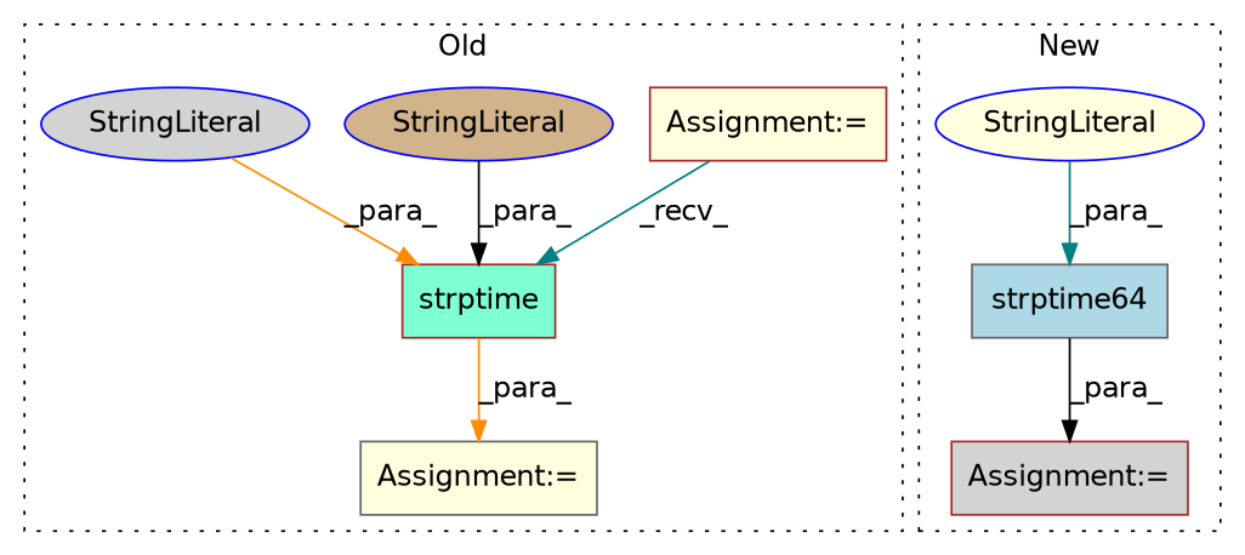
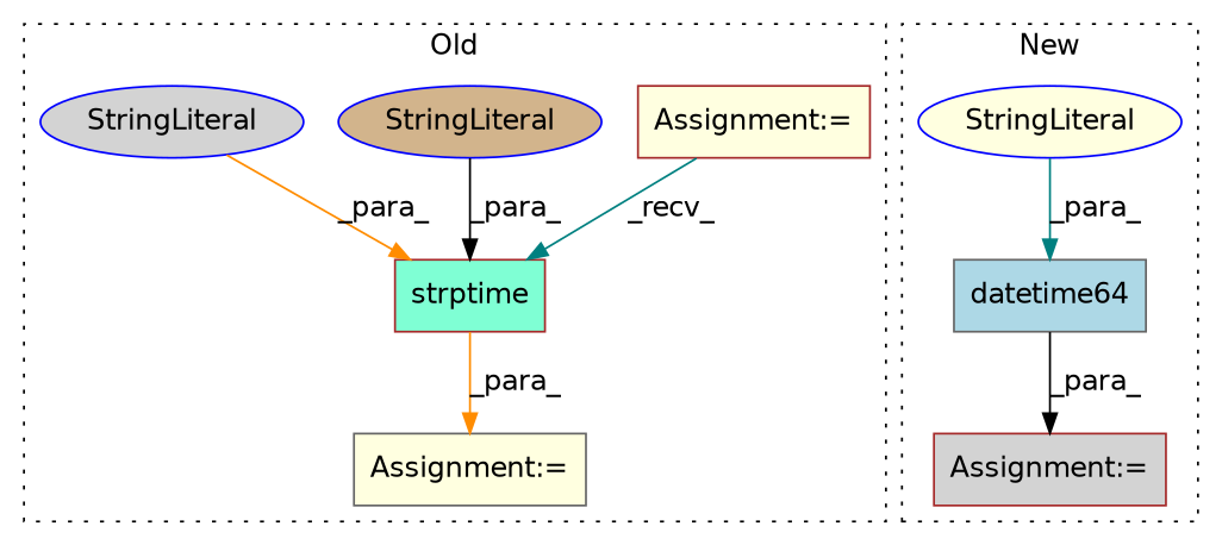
  digraph {
    fontname="DejaVu Sans"
    node [a=7 l=1 shape=box style=filled fillcolor=lightyellow color=brown fontname="DejaVu Sans"]
    edge [color=darkorange fontname="DejaVu Sans"]
    n1 [a=32 l="9,1" label=strptime s="7865,7920" fillcolor=aquamarine]
    n2 [label="Assignment:=" s=7855 color=gray40]
    n3 [l=8 label="Assignment:=" s=7839]
    n4 [a=45 l=21 label=StringLiteral s=7899 shape=ellipse fillcolor=tan color=blue]
    n5 [a=45 l=24 label=StringLiteral s=7874 shape=ellipse fillcolor=lightgrey color=blue]
-   n6 [a=32 l="11,1" label=strptime64 s="8884,8923" fillcolor=lightblue color=gray40]
+   n6 [a=32 l="11,1" label=datetime64 s="8884,8923" fillcolor=lightblue color=gray40]
    n7 [label="Assignment:=" s=8877 fillcolor=lightgrey]
    n8 [a=45 l=28 label=StringLiteral s=8895 shape=ellipse color=blue]
    subgraph cluster_1 {
      label=Old
      style=dotted
      n1
      n2
      n3
      n4
      n5
    }
    subgraph cluster_2 {
      label=New
      style=dotted
      n6
      n7
      n8
    }
    n1 -> n2 [label=_para_]
    n3 -> n1 [label=_recv_ color=teal]
    n4 -> n1 [label=_para_ color=black]
    n5 -> n1 [label=_para_]
    n6 -> n7 [label=_para_ color=black]
    n8 -> n6 [label=_para_ color=teal]
  }
